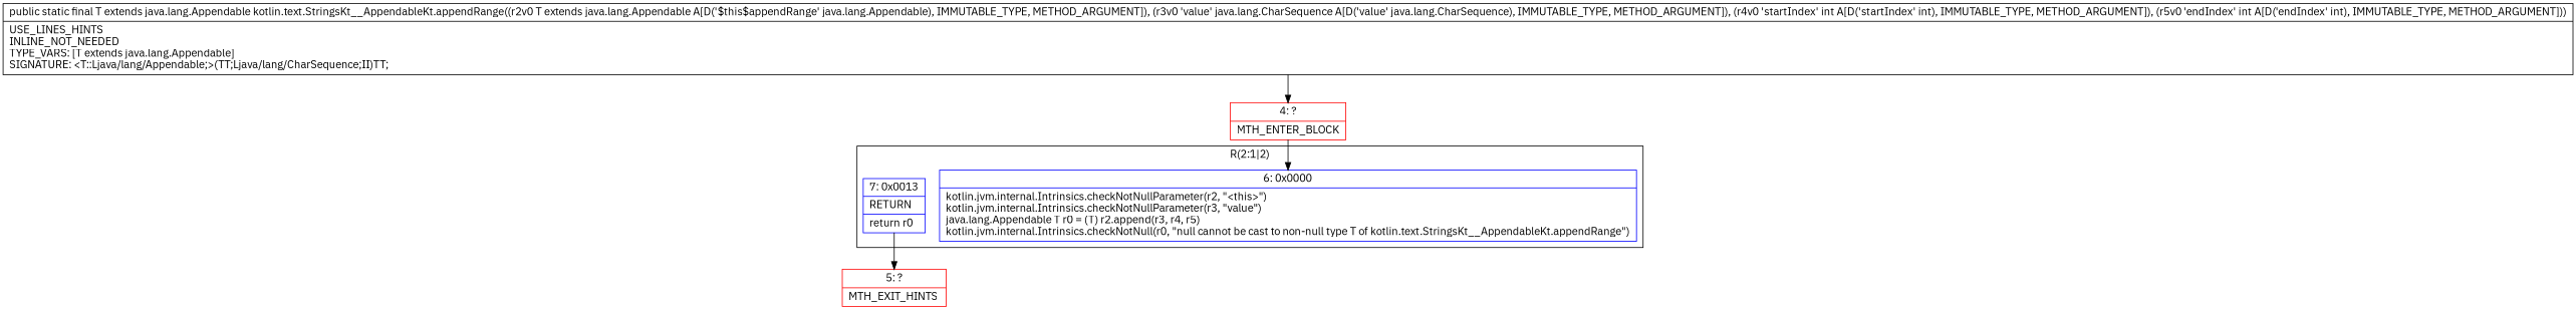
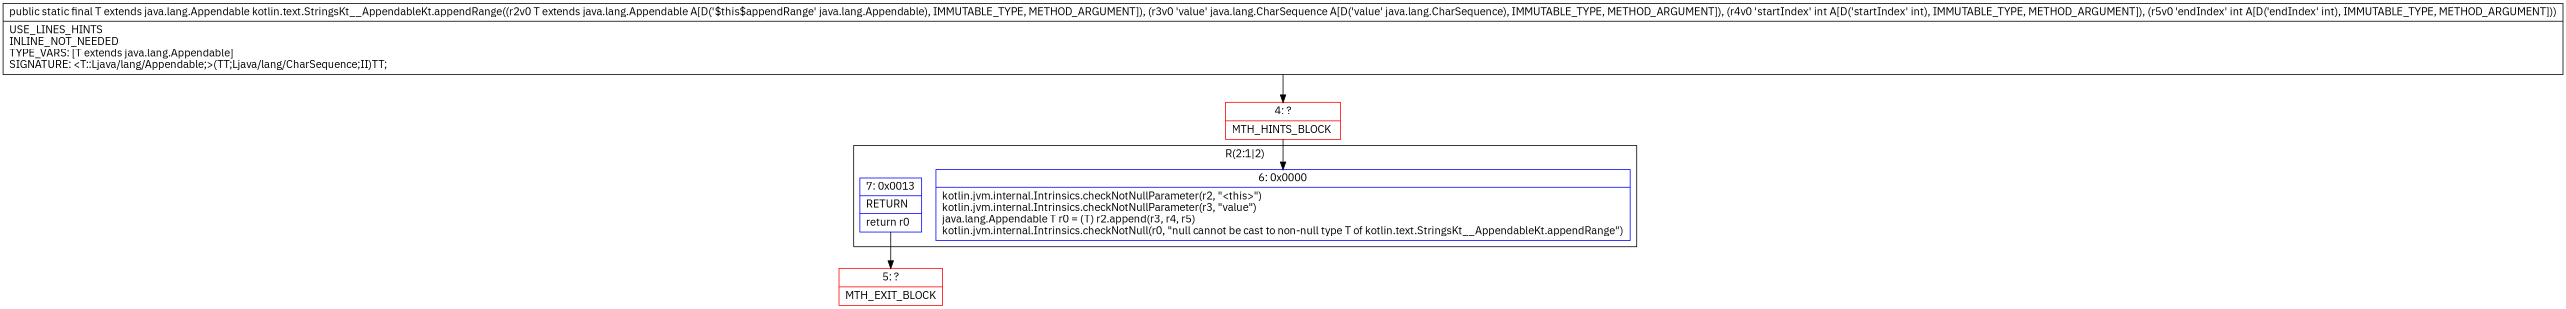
  digraph {
    fontname="IBM Plex Sans"
    node [color=blue fontname="IBM Plex Sans" shape=record]
    edge [fontname="IBM Plex Sans"]
    n1 [label="{6\:\ 0x0000|kotlin.jvm.internal.Intrinsics.checkNotNullParameter(r2, \"\<this\>\")\lkotlin.jvm.internal.Intrinsics.checkNotNullParameter(r3, \"value\")\ljava.lang.Appendable T r0 = (T) r2.append(r3, r4, r5)\lkotlin.jvm.internal.Intrinsics.checkNotNull(r0, \"null cannot be cast to non\-null type T of kotlin.text.StringsKt__AppendableKt.appendRange\")\l}"]
    n2 [label="{7\:\ 0x0013|RETURN\l|return r0\l}"]
-   n3 [color=red label="{5\:\ ?|MTH_EXIT_HINTS\l}"]
-   n4 [color=red label="{4\:\ ?|MTH_ENTER_BLOCK\l}"]
+   n3 [color=red label="{5\:\ ?|MTH_EXIT_BLOCK\l}"]
+   n4 [color=red label="{4\:\ ?|MTH_HINTS_BLOCK\l}"]
    n5 [label="{public static final T extends java.lang.Appendable kotlin.text.StringsKt__AppendableKt.appendRange((r2v0 T extends java.lang.Appendable A[D('$this$appendRange' java.lang.Appendable), IMMUTABLE_TYPE, METHOD_ARGUMENT]), (r3v0 'value' java.lang.CharSequence A[D('value' java.lang.CharSequence), IMMUTABLE_TYPE, METHOD_ARGUMENT]), (r4v0 'startIndex' int A[D('startIndex' int), IMMUTABLE_TYPE, METHOD_ARGUMENT]), (r5v0 'endIndex' int A[D('endIndex' int), IMMUTABLE_TYPE, METHOD_ARGUMENT]))  | USE_LINES_HINTS\lINLINE_NOT_NEEDED\lTYPE_VARS: [T extends java.lang.Appendable]\lSIGNATURE: \<T::Ljava\/lang\/Appendable;\>(TT;Ljava\/lang\/CharSequence;II)TT;\l}" color=""]
    subgraph cluster_1 {
      label="R(2:1|2)"
      n1
      n2
    }
    n2 -> n3
    n4 -> n1
    n5 -> n4
  }
